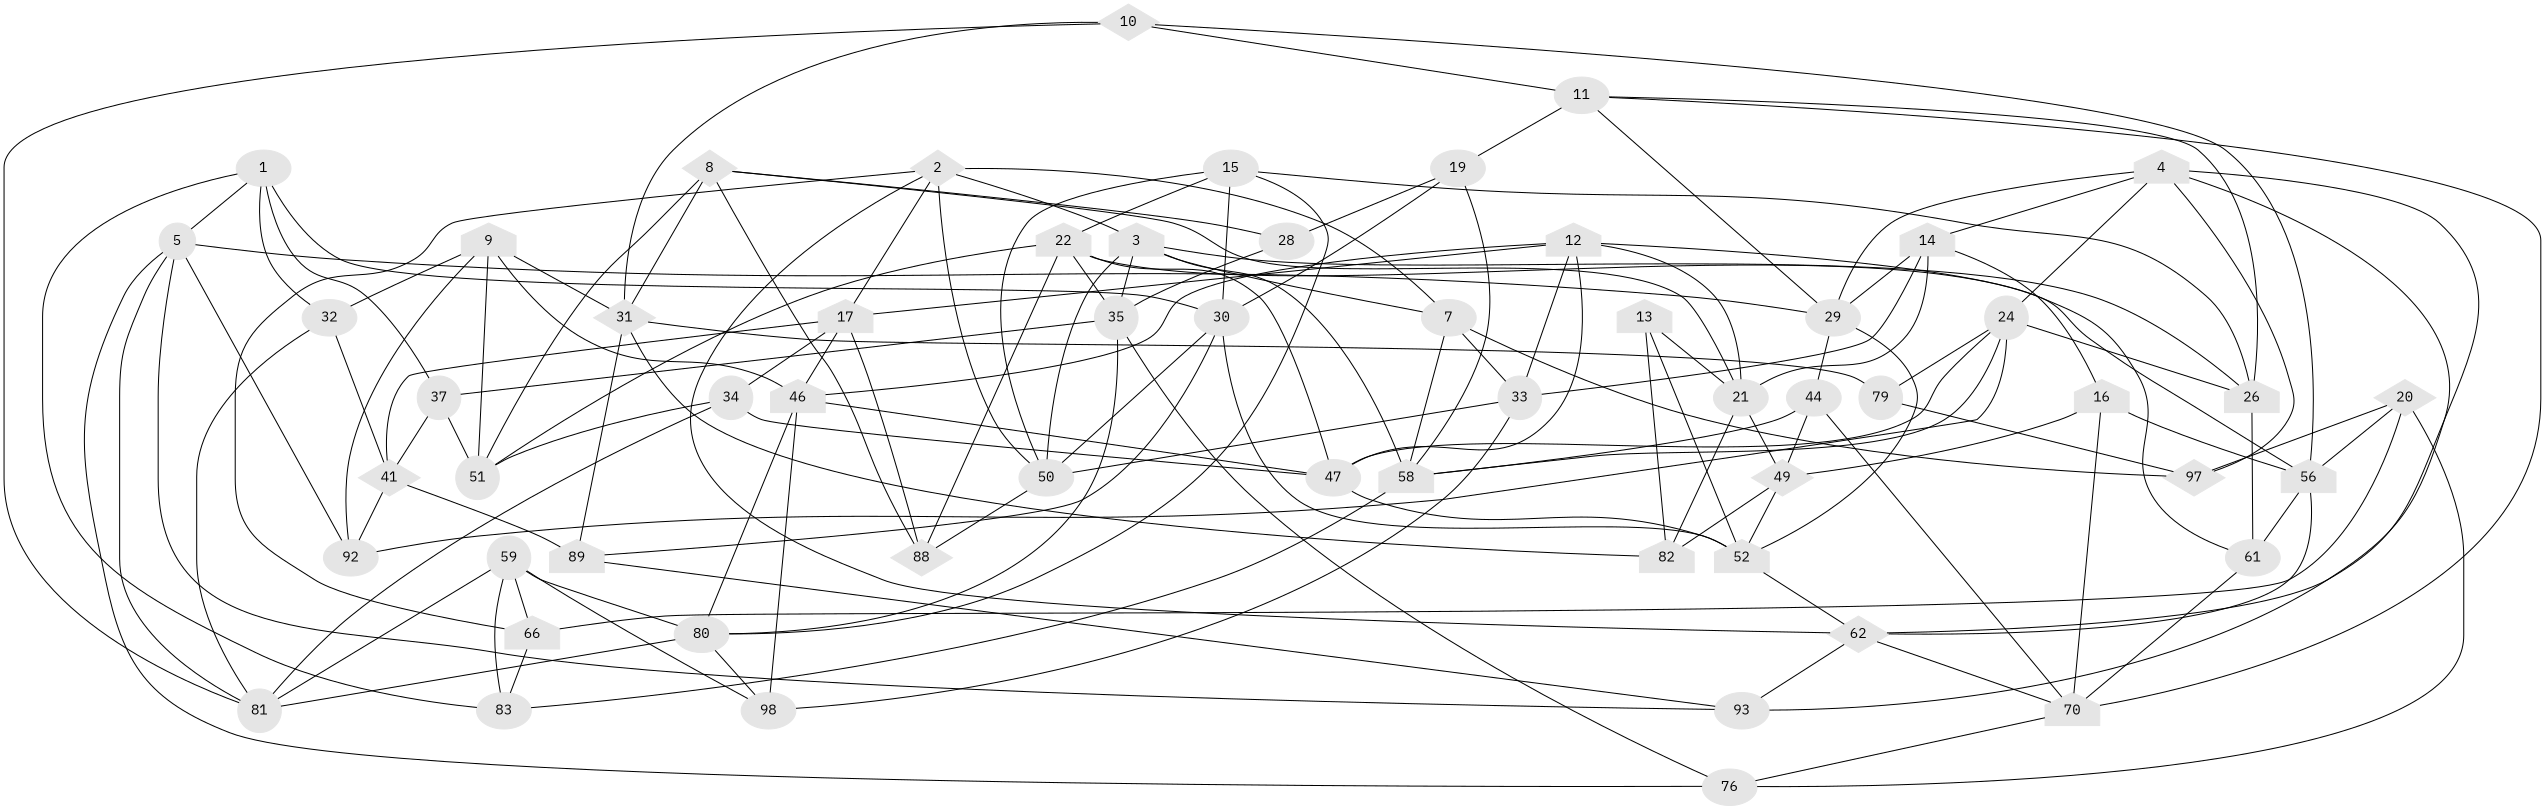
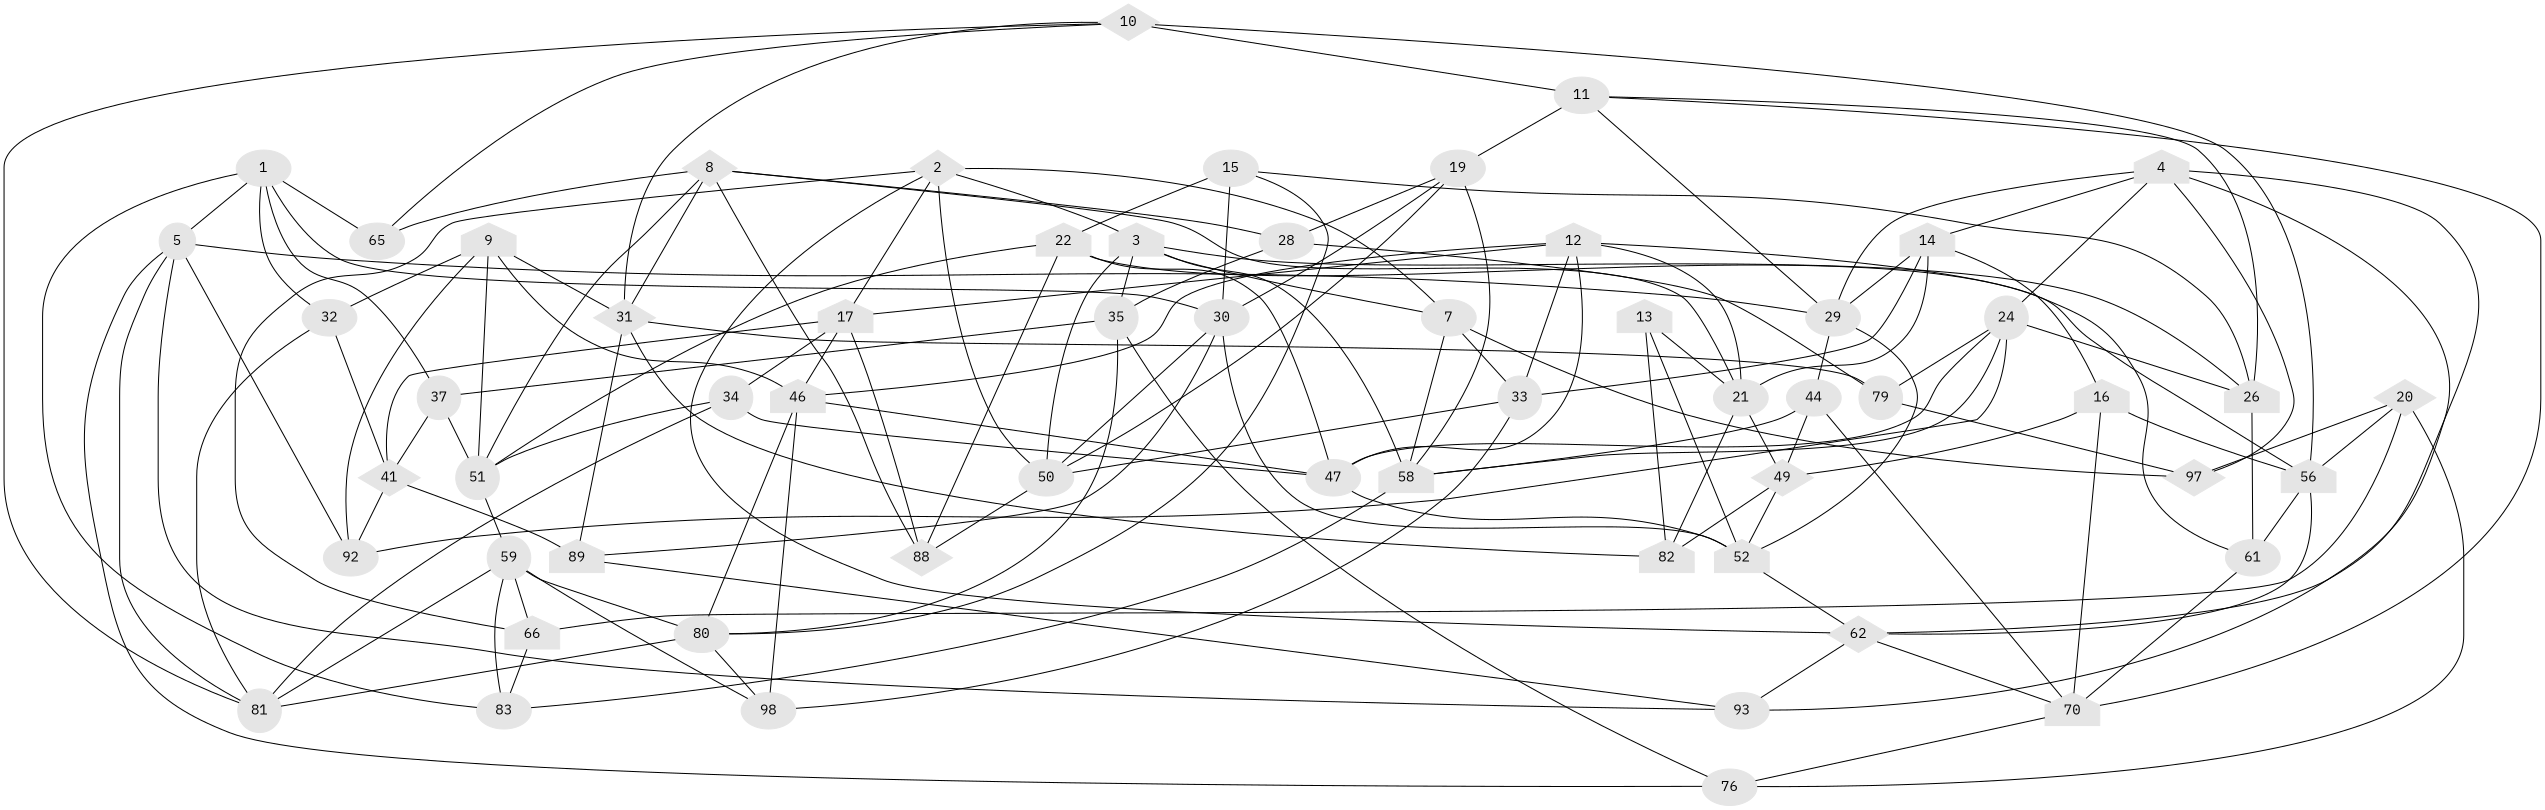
  graph {
    fontname="IBM Plex Mono"
    node [color=gray90 fontname="IBM Plex Mono" shape=ellipse style=filled]
    edge [fontname="IBM Plex Mono"]
    1 [super="+48"]
    5 [shape=circle super="+53"]
    30 [super="+38"]
    32
    37 [shape=circle]
+   65
    83
    29 [super="+54"]
    93
    76
    81 [shape=circle super="+94"]
    92
    50 [super="+74"]
    52 [shape=house super="+63"]
    89 [shape=house]
    41 [shape=diamond super="+77"]
    51 [shape=circle super="+67"]
    2 [shape=diamond super="+6"]
    3 [shape=house super="+42"]
    7 [super="+43"]
    17 [shape=house super="+18"]
    62 [shape=diamond super="+71"]
    66 [shape=house]
    26 [shape=house super="+86"]
    35 [shape=circle super="+73"]
    58 [shape=house super="+69"]
    97 [shape=diamond]
    33 [shape=circle super="+75"]
    88 [shape=diamond super="+91"]
    46 [shape=house super="+85"]
    34 [shape=circle]
    70 [shape=house super="+96"]
    61
    80 [super="+87"]
    4 [shape=house super="+27"]
    14 [shape=house super="+90"]
    24 [shape=circle super="+45"]
    21 [super="+57"]
    16 [shape=house]
    47 [super="+72"]
    79 [shape=circle]
    44
    98
    8 [shape=diamond super="+84"]
    28
    31 [shape=diamond super="+36"]
    49 [shape=diamond super="+55"]
    82 [shape=house]
    59 [shape=circle super="+68"]
    9 [shape=house super="+25"]
    10 [shape=diamond super="+23"]
    11 [super="+60"]
    56 [shape=house super="+78"]
    19 [super="+64"]
    12 [shape=house super="+95"]
    13 [shape=house]
    22 [shape=house super="+39"]
    15
    20 [shape=diamond]
    1 -- 5
    1 -- 30
    1 -- 32
    1 -- 37
+   1 -- 65
    1 -- 83
    5 -- 29
    5 -- 93
    5 -- 76
    5 -- 81
    5 -- 92
    30 -- 50
    30 -- 52
    30 -- 89
    32 -- 81
    32 -- 41
    37 -- 41
    37 -- 51
    29 -- 52
    29 -- 44
    50 -- 88
    52 -- 62
    89 -- 93
    41 -- 92
    41 -- 89
+   51 -- 59
    2 -- 50
    2 -- 3
    2 -- 7
    2 -- 17
    2 -- 62
    2 -- 66
    3 -- 50
    3 -- 7
    3 -- 26
    3 -- 35
    3 -- 58
    7 -- 58
    7 -- 97
    7 -- 33 [weight=2]
    17 -- 41
    17 -- 88
    17 -- 46
    17 -- 34
    62 -- 93
    62 -- 70
    66 -- 83
    26 -- 61
    35 -- 37
    35 -- 76
    35 -- 80
    58 -- 83
    33 -- 50
    33 -- 98
    46 -- 80
    46 -- 47
    46 -- 98
    34 -- 81
    34 -- 51
    34 -- 47
    70 -- 76
    61 -- 70
    80 -- 81
    80 -- 98
    4 -- 29
    4 -- 93
    4 -- 62
    4 -- 97
    4 -- 14
    4 -- 24
    14 -- 29
    14 -- 33
    14 -- 21
    14 -- 16
    24 -- 92
    24 -- 26
    24 -- 58
    24 -- 47
    24 -- 79
    21 -- 49
    21 -- 82
    16 -- 70
    16 -- 49
    16 -- 56
    47 -- 52
    79 -- 97
    44 -- 58
    44 -- 70
    44 -- 49
+   8 -- 65
    8 -- 51
    8 -- 88
    8 -- 21
    8 -- 28
    8 -- 31
    28 -- 35
+   28 -- 79
    31 -- 89
    31 -- 79
    31 -- 82
    49 -- 52
    49 -- 82
    59 -- 83
    59 -- 81
    59 -- 66
    59 -- 80
    59 -- 98
    9 -- 32
    9 -- 92
    9 -- 51
    9 -- 46
    9 -- 31
+   10 -- 65
    10 -- 81
    10 -- 31
    10 -- 11 [weight=2]
    10 -- 56
    11 -- 29
    11 -- 26
    11 -- 70
    11 -- 19
    56 -- 62
    56 -- 61
    19 -- 30
-   15 -- 50
+   19 -- 50
    19 -- 58
    19 -- 28
    12 -- 17
    12 -- 33
    12 -- 46
    12 -- 61
    12 -- 21
    12 -- 47
    13 -- 52
    13 -- 21
    13 -- 82
    22 -- 51
-   22 -- 35
    22 -- 88
    22 -- 47
    22 -- 56
    15 -- 30
    15 -- 26
    15 -- 80
    15 -- 22
    20 -- 76
    20 -- 66
    20 -- 97
    20 -- 56
  }
